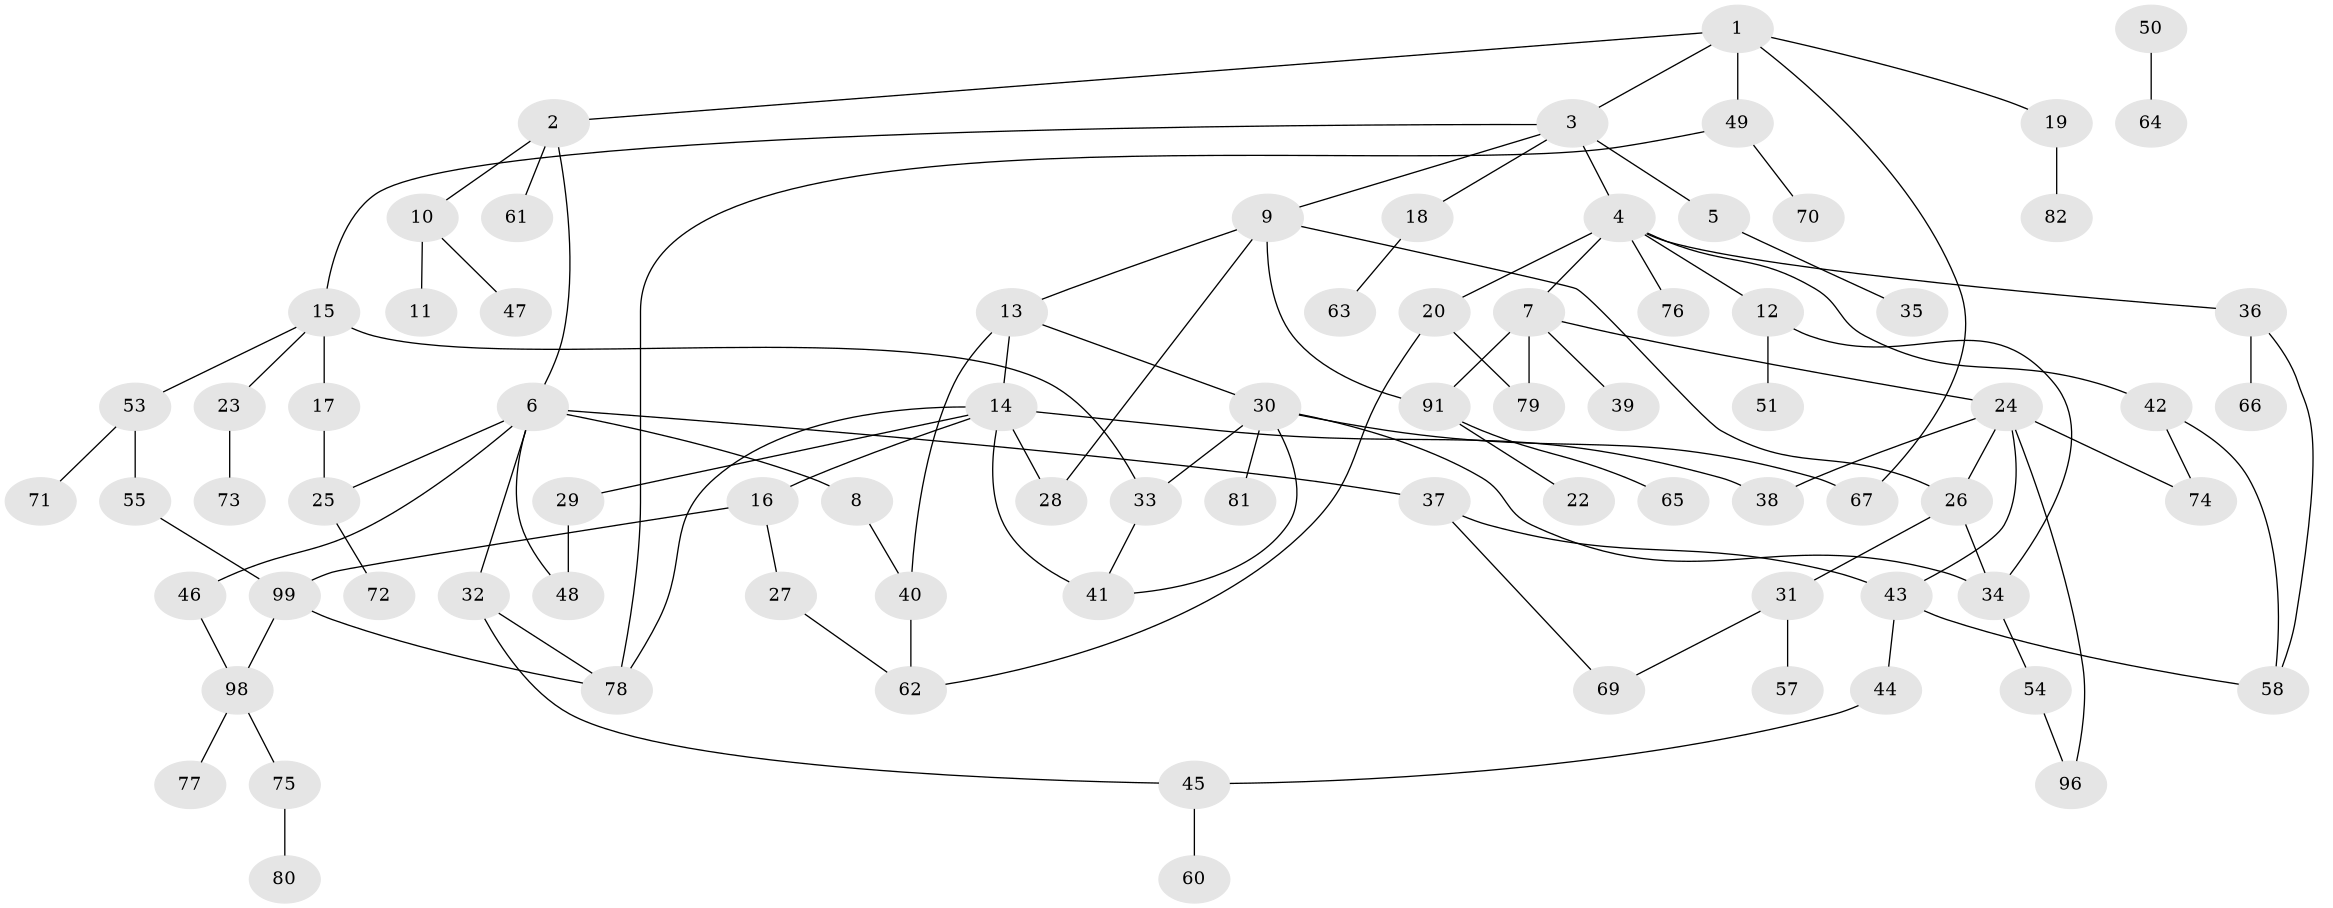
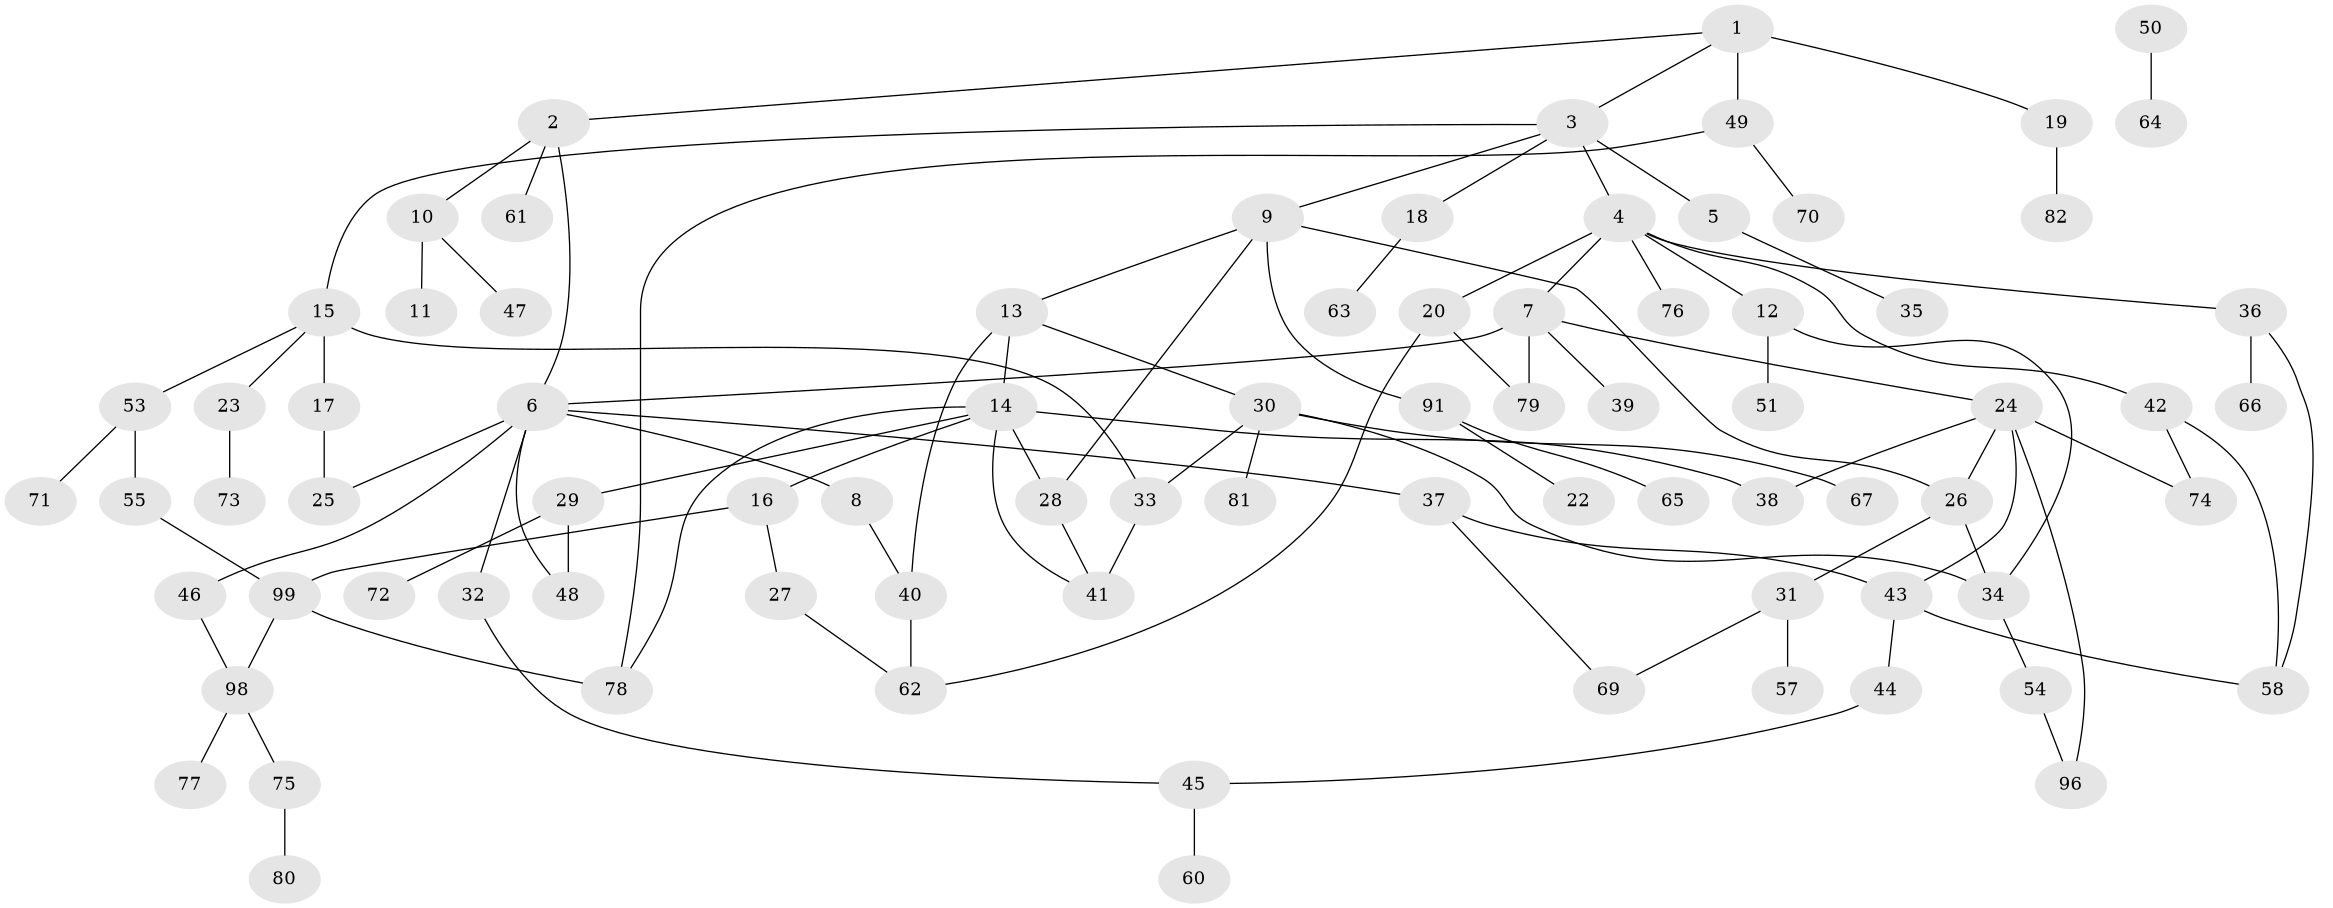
  graph {
    node [color=gray90 style=filled]
    1
    2
    3
    19
    49
    67
    6
    10
    61
    4
    5
    9
    15
    18
    n15 [label=82]
    78
    70
    8
    25
    32
    37
    46
    48
    11
    47
    7
    12
    20
    36
    42
    76
    35
    n33 [label=91]
    13
    26
    28
    17
    23
    33
    53
    63
    24
    39
    79
    34
    51
    62
    58
    66
    74
    40
    72
    45
    43
    69
    n56 [label=98]
    22
    65
    38
    n60 [label=96]
    14
    30
    31
    41
    54
    16
    29
    81
    27
    n70 [label=99]
    73
    55
    71
    44
    57
    60
    50
    64
    75
    77
    80
    1 -- 2
    1 -- 3
    1 -- 19
    1 -- 49
-   1 -- 67
    2 -- 6
    2 -- 10
    2 -- 61
    3 -- 4
    3 -- 5
    3 -- 9
    3 -- 15
    3 -- 18
    19 -- n15
    49 -- 78
    49 -- 70
    6 -- 8
    6 -- 25
    6 -- 32
    6 -- 37
    6 -- 46
    6 -- 48
    10 -- 11
    10 -- 47
    4 -- 7
    4 -- 12
    4 -- 20
    4 -- 36
    4 -- 42
    4 -- 76
    5 -- 35
    9 -- n33
    9 -- 13
    9 -- 26
    9 -- 28
    15 -- 17
    15 -- 23
    15 -- 33
    15 -- 53
    18 -- 63
    8 -- 40
-   25 -- 72
-   32 -- 78
+   29 -- 72
    32 -- 45
    37 -- 43
    37 -- 69
    46 -- n56
-   7 -- n33
+   7 -- 6
    7 -- 24
    7 -- 39
    7 -- 79
    12 -- 34
    12 -- 51
    20 -- 79
    20 -- 62
    36 -- 58
    36 -- 66
    42 -- 58
    42 -- 74
    n33 -- 22
    n33 -- 65
    13 -- 40
    13 -- 14
    13 -- 30
    26 -- 34
    26 -- 31
-   30 -- 41
+   28 -- 41
    17 -- 25
    23 -- 73
    33 -- 41
    53 -- 55
    53 -- 71
    24 -- 26
    24 -- 74
    24 -- 43
    24 -- 38
    24 -- n60
    34 -- 54
    40 -- 62
    45 -- 60
    43 -- 58
    43 -- 44
    n56 -- 75
    n56 -- 77
    14 -- 78
    14 -- 28
    14 -- 38
    14 -- 41
    14 -- 16
    14 -- 29
    30 -- 67
    30 -- 33
    30 -- 34
    30 -- 81
    31 -- 69
    31 -- 57
    54 -- n60
    16 -- 27
    16 -- n70
    29 -- 48
    27 -- 62
    n70 -- 78
    n70 -- n56
    55 -- n70
    44 -- 45
    50 -- 64
    75 -- 80
  }
